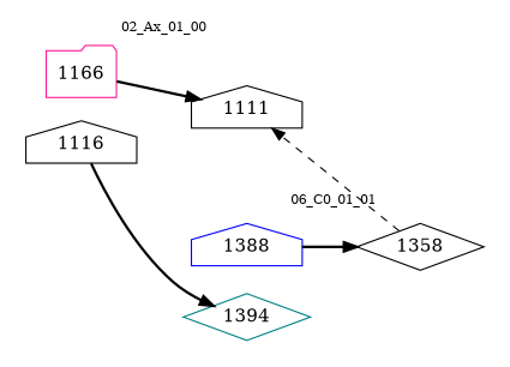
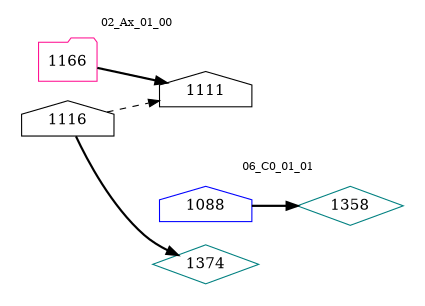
  digraph {
    rankdir=LR
    node [color=black shape=house]
    edge [color=black style=bold]
    n1 [label=1116]
    n2 [label=1111]
    n3 [color=deeppink label=1166 shape=folder]
-   n4 [color=blue label=1388]
-   n5 [label=1358 shape=diamond]
-   n6 [color=teal label=1394 shape=diamond]
+   n4 [color=blue label=1088]
+   n5 [color=teal label=1358 shape=diamond]
+   n6 [color=teal label=1374 shape=diamond]
    subgraph cluster_1 {
      color=white
      fontsize=10
      label="02_Ax_01_00"
      n1
      n2
      n3
    }
    subgraph cluster_2 {
      color=white
      fontsize=10
      label="06_C0_01_01"
      n4
      n5
      n6
    }
-   n5 -> n2 [style=dashed]
+   n1 -> n2 [style=dashed]
    n1 -> n6
    n3 -> n2
    n4 -> n5
  }
